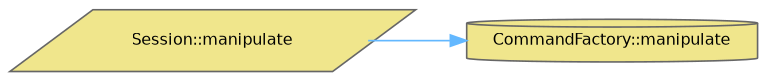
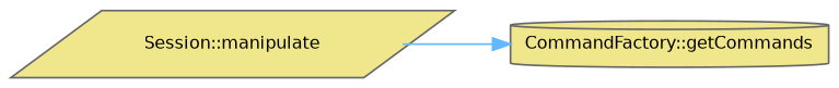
  digraph {
    rankdir=LR
    node [fillcolor=khaki fontname=Helvetica fontsize=10 style=filled]
    n1 [color=gray40 fontcolor=black height=0.2 label="Session::manipulate" shape=parallelogram width=0.4]
-   n2 [color=grey40 height=0.2 label="CommandFactory::manipulate" shape=cylinder width=0.4]
+   n2 [color=grey40 height=0.2 label="CommandFactory::getCommands" shape=cylinder width=0.4]
    n1 -> n2 [color=steelblue1 fontname=Helvetica fontsize=10 labelfontname=Helvetica labelfontsize=10 style=solid]
  }
